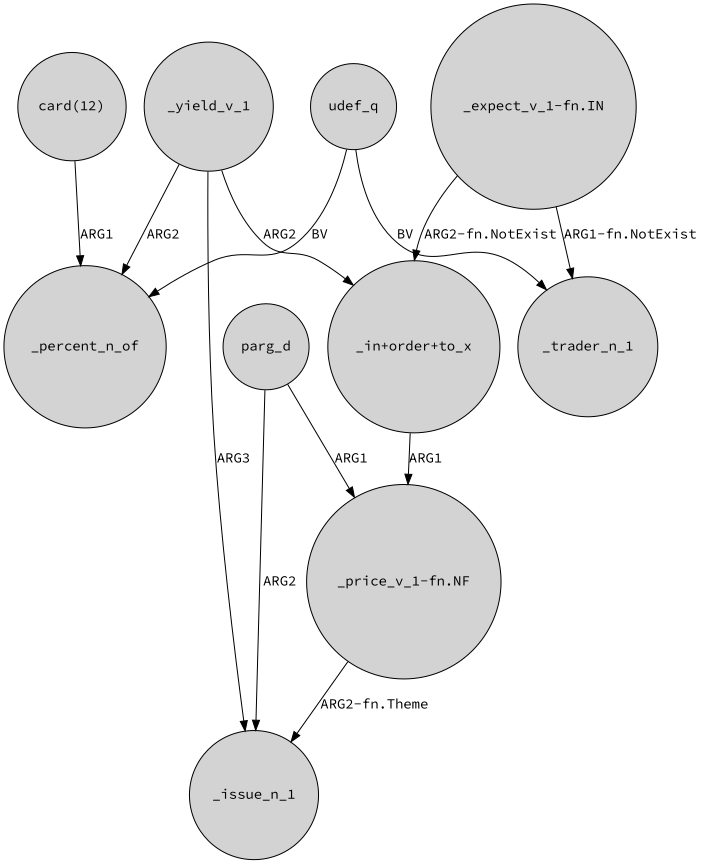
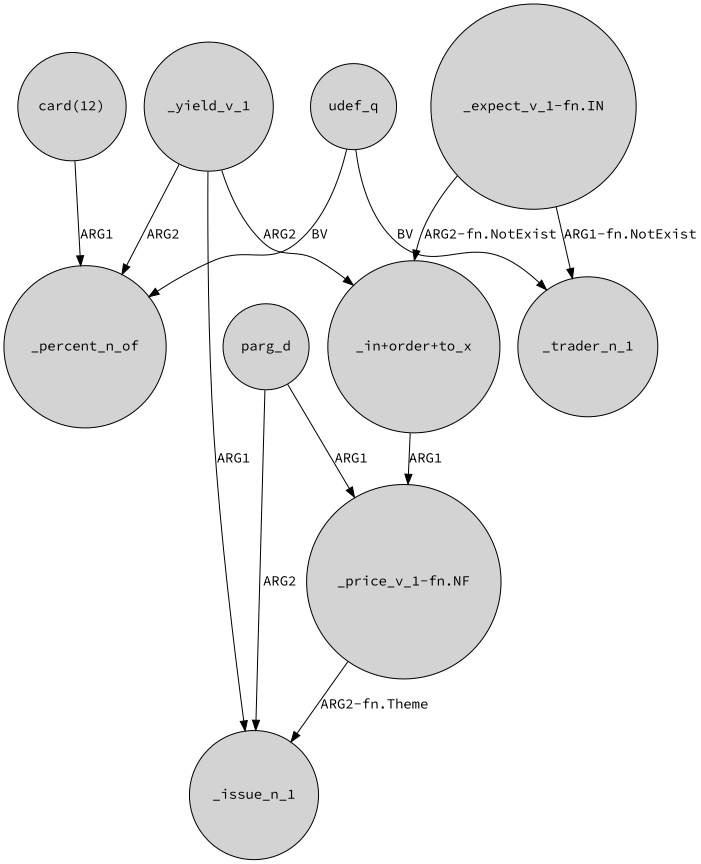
  digraph {
    fontname="Source Code Pro"
    node [fontname="Source Code Pro" shape=circle style=filled]
    edge [fontname="Source Code Pro"]
    "card(12)"
    _percent_n_of
    "_in+order+to_x"
    "_price_v_1-fn.NF"
    _issue_n_1
    _yield_v_1
    parg_d
    "_expect_v_1-fn.IN"
    _trader_n_1
    udef_q
    "card(12)" -> _percent_n_of [label=ARG1]
    "_in+order+to_x" -> "_price_v_1-fn.NF" [label=ARG1]
    "_price_v_1-fn.NF" -> _issue_n_1 [label="ARG2-fn.Theme"]
    _yield_v_1 -> _percent_n_of [label=ARG2]
    _yield_v_1 -> "_in+order+to_x" [label=ARG2]
-   _yield_v_1 -> _issue_n_1 [label=ARG3]
+   _yield_v_1 -> _issue_n_1 [label=ARG1]
    parg_d -> "_price_v_1-fn.NF" [label=ARG1]
    parg_d -> _issue_n_1 [label=ARG2]
    "_expect_v_1-fn.IN" -> "_in+order+to_x" [label="ARG2-fn.NotExist"]
    "_expect_v_1-fn.IN" -> _trader_n_1 [label="ARG1-fn.NotExist"]
    udef_q -> _percent_n_of [label=BV]
    udef_q -> _trader_n_1 [label=BV]
  }
